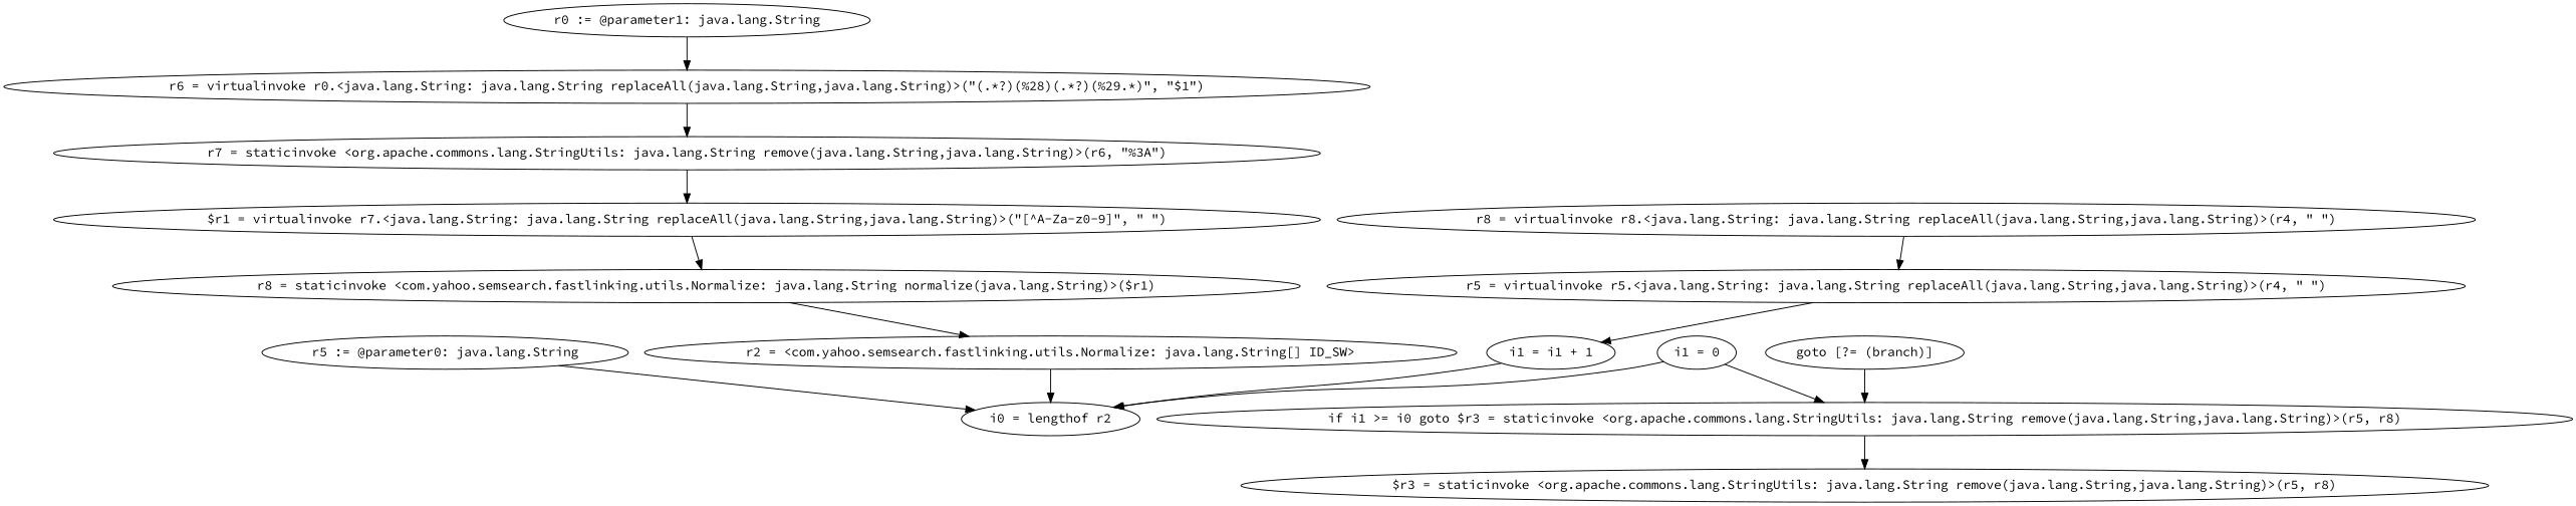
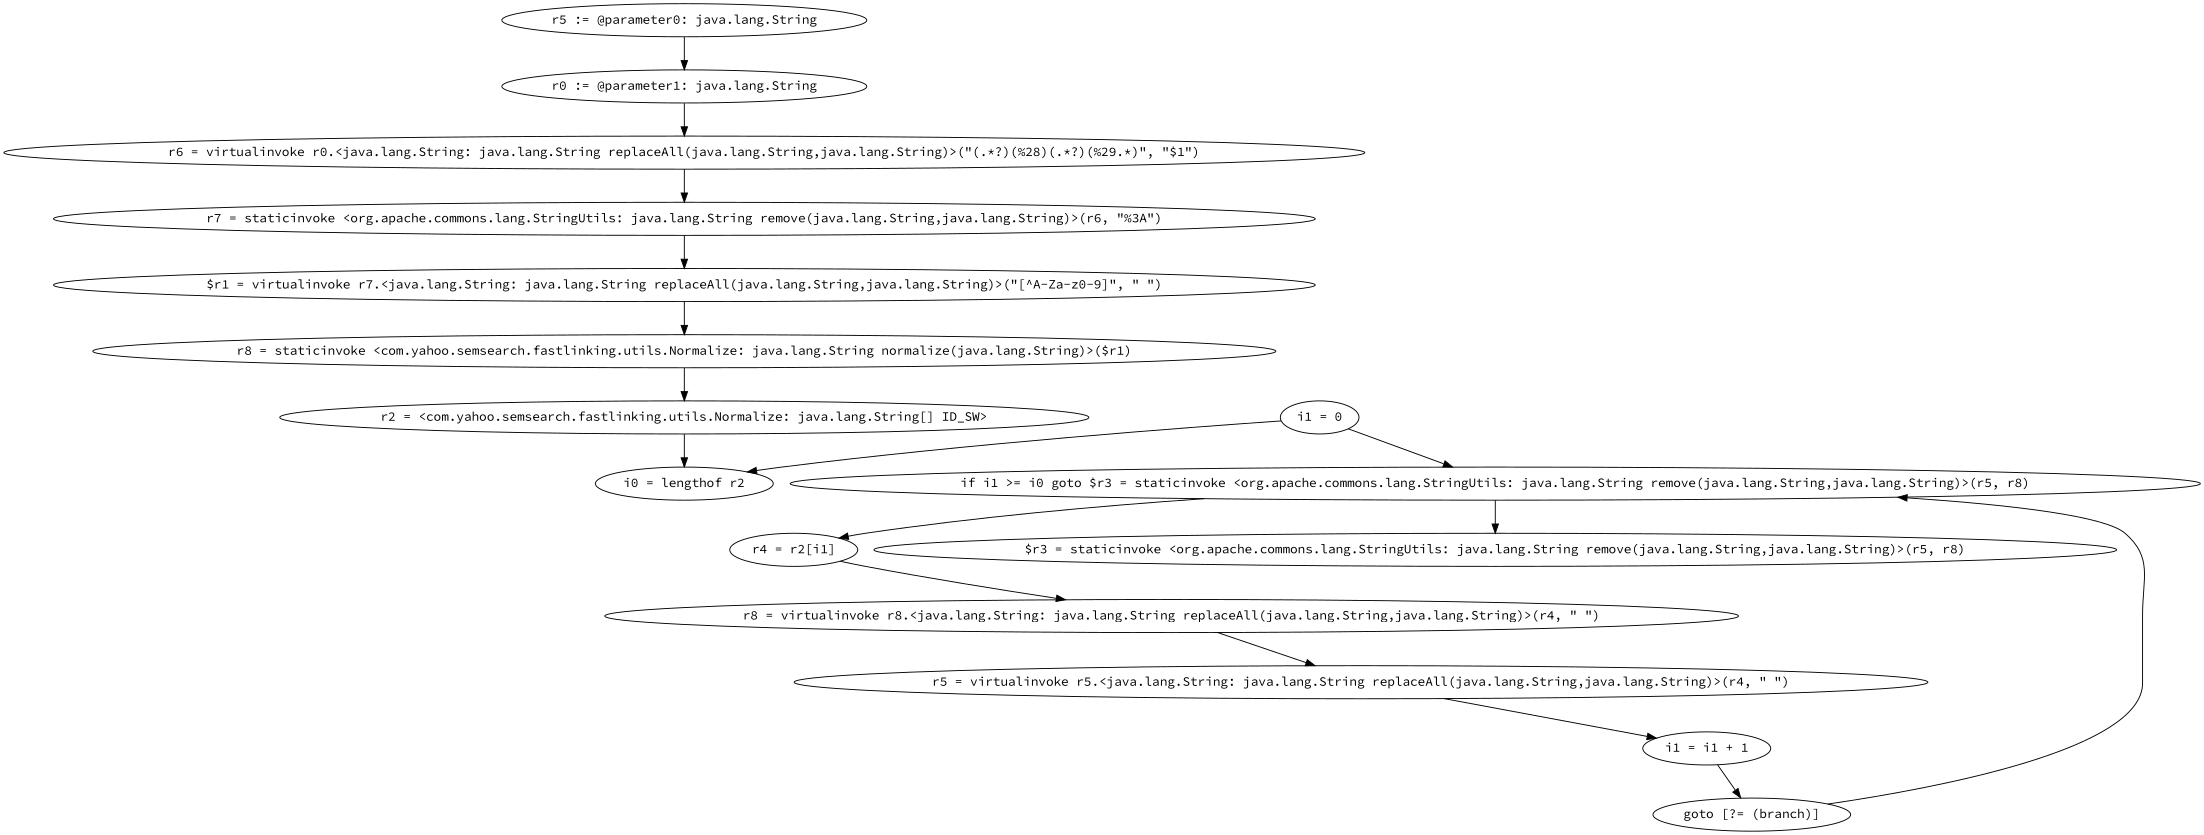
  digraph {
    fontname="Source Code Pro"
    node [fontname="Source Code Pro"]
    edge [fontname="Source Code Pro"]
    "r5 := @parameter0: java.lang.String"
    "r0 := @parameter1: java.lang.String"
    "r6 = virtualinvoke r0.<java.lang.String: java.lang.String replaceAll(java.lang.String,java.lang.String)>(\"(.*?)(%28)(.*?)(%29.*)\", \"$1\")"
    "r7 = staticinvoke <org.apache.commons.lang.StringUtils: java.lang.String remove(java.lang.String,java.lang.String)>(r6, \"%3A\")"
    "$r1 = virtualinvoke r7.<java.lang.String: java.lang.String replaceAll(java.lang.String,java.lang.String)>(\"[^A-Za-z0-9]\", \" \")"
    "r8 = staticinvoke <com.yahoo.semsearch.fastlinking.utils.Normalize: java.lang.String normalize(java.lang.String)>($r1)"
    "r2 = <com.yahoo.semsearch.fastlinking.utils.Normalize: java.lang.String[] ID_SW>"
    "i0 = lengthof r2"
    "i1 = 0"
    "if i1 >= i0 goto $r3 = staticinvoke <org.apache.commons.lang.StringUtils: java.lang.String remove(java.lang.String,java.lang.String)>(r5, r8)"
+   "r4 = r2[i1]"
    "$r3 = staticinvoke <org.apache.commons.lang.StringUtils: java.lang.String remove(java.lang.String,java.lang.String)>(r5, r8)"
    "r8 = virtualinvoke r8.<java.lang.String: java.lang.String replaceAll(java.lang.String,java.lang.String)>(r4, \" \")"
    "r5 = virtualinvoke r5.<java.lang.String: java.lang.String replaceAll(java.lang.String,java.lang.String)>(r4, \" \")"
    "i1 = i1 + 1"
    "goto [?= (branch)]"
-   "r5 := @parameter0: java.lang.String" -> "i0 = lengthof r2"
+   "r5 := @parameter0: java.lang.String" -> "r0 := @parameter1: java.lang.String"
    "r0 := @parameter1: java.lang.String" -> "r6 = virtualinvoke r0.<java.lang.String: java.lang.String replaceAll(java.lang.String,java.lang.String)>(\"(.*?)(%28)(.*?)(%29.*)\", \"$1\")"
    "r6 = virtualinvoke r0.<java.lang.String: java.lang.String replaceAll(java.lang.String,java.lang.String)>(\"(.*?)(%28)(.*?)(%29.*)\", \"$1\")" -> "r7 = staticinvoke <org.apache.commons.lang.StringUtils: java.lang.String remove(java.lang.String,java.lang.String)>(r6, \"%3A\")"
    "r7 = staticinvoke <org.apache.commons.lang.StringUtils: java.lang.String remove(java.lang.String,java.lang.String)>(r6, \"%3A\")" -> "$r1 = virtualinvoke r7.<java.lang.String: java.lang.String replaceAll(java.lang.String,java.lang.String)>(\"[^A-Za-z0-9]\", \" \")"
    "$r1 = virtualinvoke r7.<java.lang.String: java.lang.String replaceAll(java.lang.String,java.lang.String)>(\"[^A-Za-z0-9]\", \" \")" -> "r8 = staticinvoke <com.yahoo.semsearch.fastlinking.utils.Normalize: java.lang.String normalize(java.lang.String)>($r1)"
    "r8 = staticinvoke <com.yahoo.semsearch.fastlinking.utils.Normalize: java.lang.String normalize(java.lang.String)>($r1)" -> "r2 = <com.yahoo.semsearch.fastlinking.utils.Normalize: java.lang.String[] ID_SW>"
    "r2 = <com.yahoo.semsearch.fastlinking.utils.Normalize: java.lang.String[] ID_SW>" -> "i0 = lengthof r2"
    "i1 = 0" -> "i0 = lengthof r2"
    "i1 = 0" -> "if i1 >= i0 goto $r3 = staticinvoke <org.apache.commons.lang.StringUtils: java.lang.String remove(java.lang.String,java.lang.String)>(r5, r8)"
+   "if i1 >= i0 goto $r3 = staticinvoke <org.apache.commons.lang.StringUtils: java.lang.String remove(java.lang.String,java.lang.String)>(r5, r8)" -> "r4 = r2[i1]"
    "if i1 >= i0 goto $r3 = staticinvoke <org.apache.commons.lang.StringUtils: java.lang.String remove(java.lang.String,java.lang.String)>(r5, r8)" -> "$r3 = staticinvoke <org.apache.commons.lang.StringUtils: java.lang.String remove(java.lang.String,java.lang.String)>(r5, r8)"
+   "r4 = r2[i1]" -> "r8 = virtualinvoke r8.<java.lang.String: java.lang.String replaceAll(java.lang.String,java.lang.String)>(r4, \" \")"
    "r8 = virtualinvoke r8.<java.lang.String: java.lang.String replaceAll(java.lang.String,java.lang.String)>(r4, \" \")" -> "r5 = virtualinvoke r5.<java.lang.String: java.lang.String replaceAll(java.lang.String,java.lang.String)>(r4, \" \")"
    "r5 = virtualinvoke r5.<java.lang.String: java.lang.String replaceAll(java.lang.String,java.lang.String)>(r4, \" \")" -> "i1 = i1 + 1"
-   "i1 = i1 + 1" -> "i0 = lengthof r2"
+   "i1 = i1 + 1" -> "goto [?= (branch)]"
    "goto [?= (branch)]" -> "if i1 >= i0 goto $r3 = staticinvoke <org.apache.commons.lang.StringUtils: java.lang.String remove(java.lang.String,java.lang.String)>(r5, r8)"
  }
